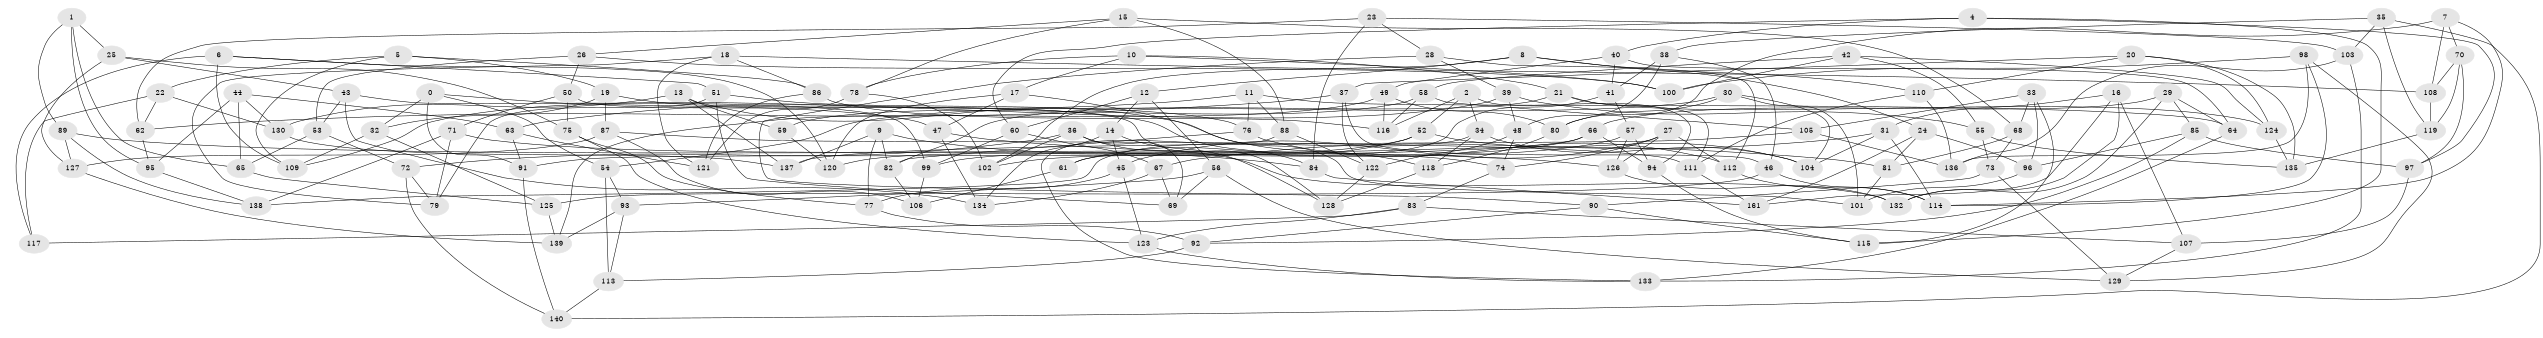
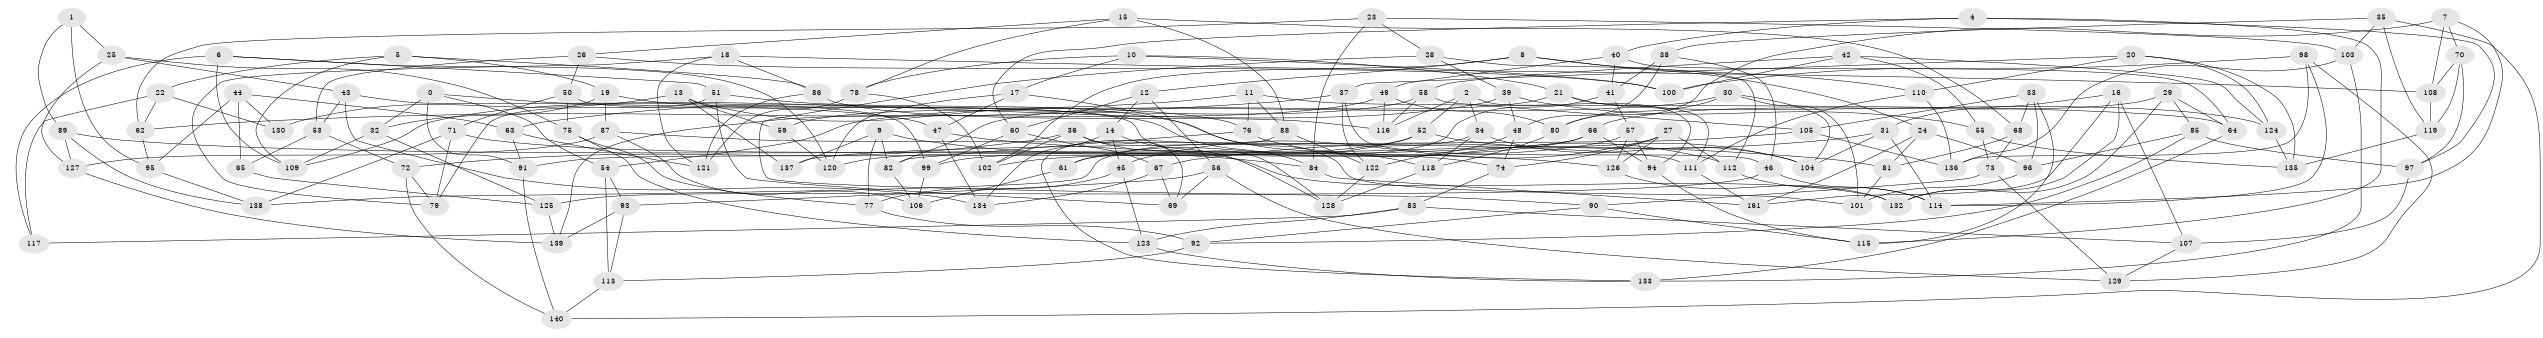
  graph {
    node [color=gray90 style=filled]
    1
    25
    65
    89
    95
    43
    75
    127
    125
    126
    138
    2
    34
    52
    94
    116
    118
    104
    120
    61
    115
    n22 [label=0]
    32
    47
    54
    91
    109
    134
    81
    93
    113
    140
    4
    40
    60
    97
    64
    41
    49
    67
    99
    107
    5
    19
    22
    86
    84
    87
    117
    130
    62
    121
    6
    51
    76
    79
    69
    7
    70
    80
    108
    114
    119
    8
    12
    24
    102
    110
    14
    56
    n71 [label=161]
    96
    111
    136
    9
    77
    82
    137
    92
    106
    10
    17
    21
    78
    100
    101
    124
    11
    63
    88
    133
    112
    122
    45
    128
    129
    13
    59
    123
    15
    26
    68
    50
    53
    73
    16
    31
    132
    18
    20
    37
    135
    46
    23
    28
    103
    39
    90
    139
    71
    72
    27
    74
    83
    48
    55
    29
    66
    85
    30
    33
    105
    35
    38
    36
    57
    42
    58
    44
    98
    1 -- 25
-   1 -- 65
    1 -- 89
    1 -- 95
    25 -- 43
    25 -- 75
    25 -- 127
    65 -- 125
    89 -- 127
    89 -- 126
    89 -- 138
    95 -- 138
    43 -- 134
    43 -- 99
    43 -- 53
    75 -- 77
    75 -- 123
    127 -- 139
    125 -- 139
    126 -- 132
    2 -- 34
    2 -- 52
    2 -- 94
    2 -- 116
    34 -- 138
    34 -- 118
    34 -- 104
    52 -- 104
    52 -- 120
    52 -- 61
    94 -- 115
    118 -- 128
    61 -- 106
    n22 -- 32
    n22 -- 47
    n22 -- 54
    n22 -- 91
    32 -- 125
    32 -- 109
    47 -- 134
    47 -- 81
    54 -- 93
    54 -- 113
    91 -- 140
    81 -- 101
    93 -- 113
    93 -- 139
    113 -- 140
    4 -- 115
    4 -- 40
    4 -- 60
    4 -- 97
    40 -- 64
    40 -- 41
    40 -- 49
    60 -- 67
    60 -- 99
    97 -- 107
    64 -- 133
    41 -- 61
    41 -- 57
    49 -- 116
    49 -- 80
    49 -- 139
    67 -- 134
    67 -- 69
    99 -- 106
    107 -- 129
    5 -- 109
    5 -- 19
    5 -- 22
    5 -- 86
    19 -- 32
    19 -- 84
    19 -- 87
    22 -- 117
    22 -- 130
    22 -- 62
    86 -- 116
    86 -- 121
    84 -- n71
    87 -- 127
    87 -- 111
    87 -- 106
-   130 -- 137
    62 -- 95
    6 -- 120
    6 -- 109
    6 -- 117
    6 -- 51
    51 -- 76
    51 -- 79
    51 -- 69
    76 -- 82
    76 -- 112
    7 -- 70
    7 -- 80
    7 -- 108
    7 -- 114
    70 -- 97
    70 -- 108
    70 -- 119
    80 -- 118
    108 -- 119
    119 -- 135
    8 -- 12
    8 -- 24
    8 -- 102
    8 -- 110
    12 -- 60
    12 -- 14
    12 -- 56
    24 -- 81
    24 -- n71
    24 -- 96
    110 -- 111
    110 -- 136
    14 -- 134
    14 -- 45
    14 -- 128
    56 -- 93
    56 -- 69
    56 -- 129
    96 -- 101
    111 -- n71
    9 -- 84
    9 -- 77
    9 -- 82
    9 -- 137
    77 -- 92
    82 -- 106
    92 -- 113
    10 -- 17
    10 -- 21
    10 -- 78
    10 -- 100
    17 -- 120
    17 -- 47
    17 -- 101
    21 -- 111
    21 -- 82
    21 -- 124
    78 -- 121
    78 -- 102
    124 -- 135
    11 -- 64
    11 -- 76
    11 -- 63
    11 -- 88
    63 -- 91
    63 -- 121
    88 -- 133
    88 -- 122
    112 -- 114
    122 -- 128
    45 -- 77
    45 -- 123
    13 -- 118
    13 -- 130
    13 -- 137
    13 -- 59
    59 -- 120
    123 -- 133
    15 -- 78
    15 -- 88
    15 -- 26
    15 -- 68
    26 -- 100
    26 -- 50
    26 -- 53
    68 -- 81
    68 -- 73
    50 -- 75
    50 -- 128
    50 -- 71
    53 -- 65
    53 -- 72
    73 -- 129
    73 -- 90
    16 -- 107
    16 -- n71
    16 -- 31
    16 -- 132
    31 -- 104
    31 -- 67
    31 -- 114
    18 -- 86
    18 -- 121
    18 -- 79
    18 -- 108
    20 -- 110
    20 -- 124
    20 -- 37
    20 -- 135
    37 -- 62
    37 -- 122
    37 -- 46
    46 -- 125
    46 -- 114
    23 -- 84
    23 -- 62
    23 -- 28
    23 -- 103
    28 -- 112
    28 -- 39
    28 -- 90
    103 -- 136
    103 -- 133
    39 -- 109
    39 -- 48
    39 -- 55
    90 -- 115
    90 -- 92
    71 -- 138
    71 -- 79
    71 -- 74
    72 -- 140
    72 -- 79
    27 -- 126
    27 -- 112
    27 -- 45
    27 -- 74
    74 -- 83
    83 -- 107
    83 -- 117
    83 -- 123
    48 -- 122
    48 -- 74
    55 -- 73
    55 -- 135
    29 -- 64
    29 -- 132
    29 -- 66
    29 -- 85
    66 -- 94
    66 -- 91
    66 -- 99
    85 -- 97
    85 -- 96
    85 -- 92
    30 -- 104
    30 -- 54
    30 -- 80
    30 -- 101
    33 -- 115
    33 -- 96
    33 -- 68
    33 -- 105
    105 -- 136
    105 -- 137
    35 -- 140
    35 -- 119
    35 -- 103
    35 -- 38
    38 -- 41
    38 -- 46
    38 -- 48
    36 -- 69
    36 -- 102
    36 -- 132
    36 -- 72
    57 -- 126
    57 -- 94
    57 -- 102
    42 -- 100
    42 -- 124
    42 -- 55
    42 -- 58
    58 -- 116
    58 -- 59
    58 -- 105
    44 -- 65
    44 -- 95
    44 -- 130
    44 -- 63
    98 -- 114
    98 -- 136
    98 -- 100
    98 -- 129
  }
